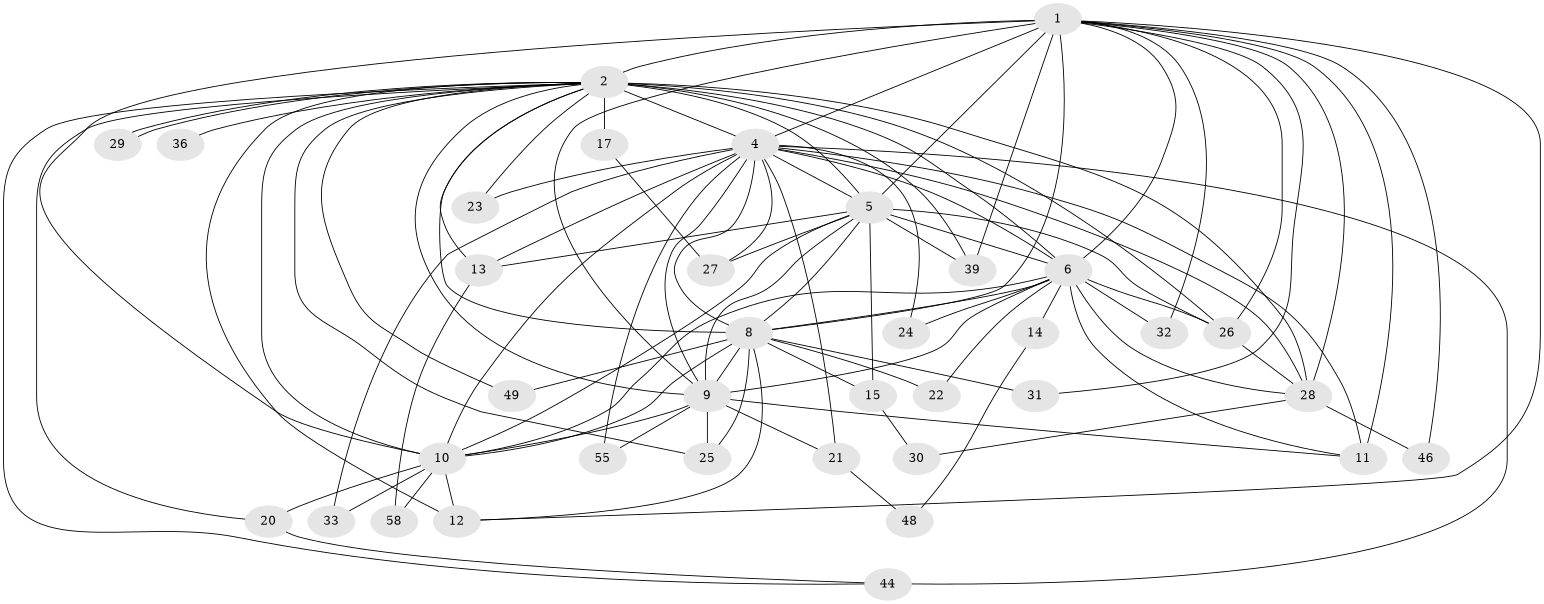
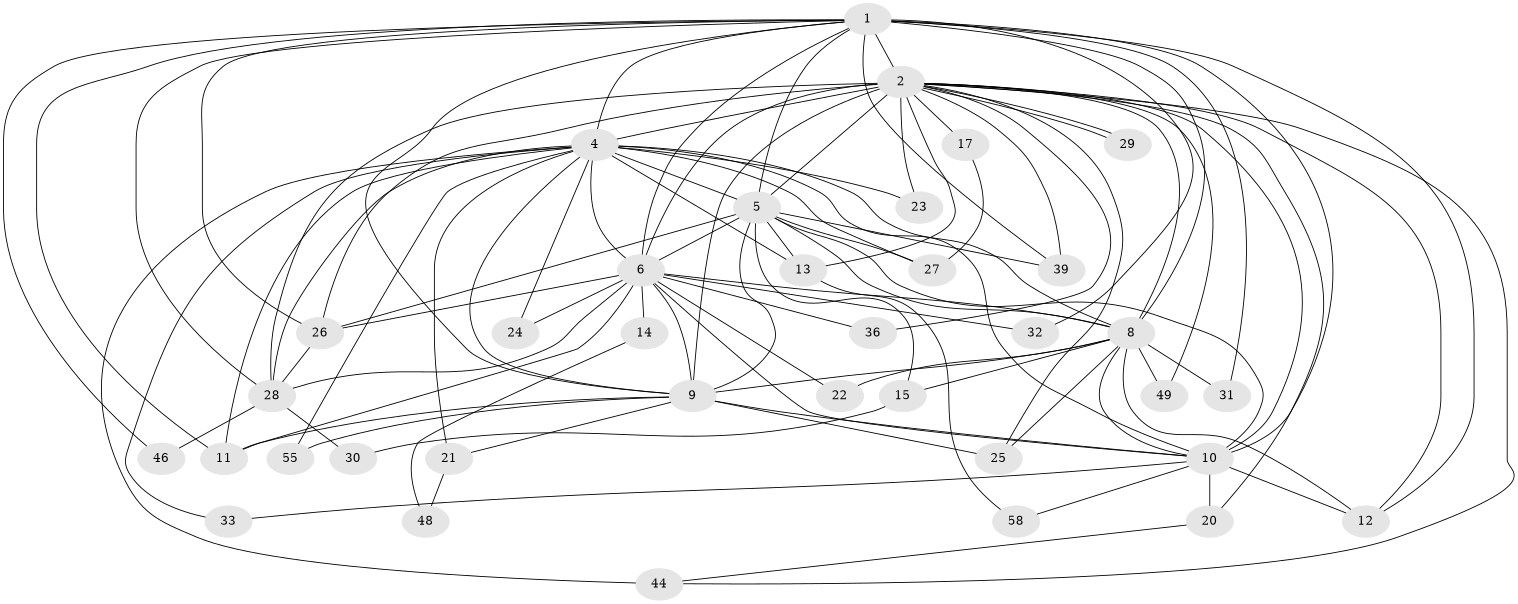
  graph {
    node [color=gray90 style=filled]
    2 [super="+59+3"]
    4 [super="+53+7"]
    5
    6
    8
    9
    10 [super="+40+68+41+61+45"]
    12 [super="+57+51"]
    26 [super="+47"]
    28 [super="+54+60"]
    39
    13 [super="+42"]
    17 [super="+37+34"]
    20 [super="+52"]
    23
    25 [super="+64"]
    29
    36
    44 [super="+56"]
    49
    1
    11 [super="+19+66+71"]
    31
    32
    46
    21 [super="+38"]
    24
    27 [super="+50"]
    33
    55
    15
    14
    22
    58
    30
    48
    2 -- 4 [weight=7]
    2 -- 5 [weight=2]
    2 -- 6 [weight=2]
    2 -- 8 [weight=3]
    2 -- 9 [weight=2]
    2 -- 10 [weight=3]
    2 -- 12 [weight=2]
    2 -- 26 [weight=3]
    2 -- 28
    2 -- 39
    2 -- 13
    2 -- 17 [weight=4]
    2 -- 20
    2 -- 23
    2 -- 25
    2 -- 29
    2 -- 29
    2 -- 36
    2 -- 44
    2 -- 49
    4 -- 5 [weight=2]
    4 -- 6 [weight=3]
    4 -- 8 [weight=2]
    4 -- 9 [weight=2]
    4 -- 10 [weight=2]
    4 -- 28
    4 -- 13
    4 -- 23
    4 -- 44 [weight=2]
    4 -- 11 [weight=2]
    4 -- 21 [weight=2]
    4 -- 24
    4 -- 27
    4 -- 33
    4 -- 55
    5 -- 6
    5 -- 8
    5 -- 9
    5 -- 10
    5 -- 26
    5 -- 39
    5 -- 13
    5 -- 27
    5 -- 15
    6 -- 8
    6 -- 9
    6 -- 10
    6 -- 26
    6 -- 28
+   6 -- 36
    6 -- 11
    6 -- 32
    6 -- 24
    6 -- 14
    6 -- 22
    8 -- 9
    8 -- 10 [weight=3]
    8 -- 12
    8 -- 25
    8 -- 49
    8 -- 31
    8 -- 15
    8 -- 22
    9 -- 10
    9 -- 25
    9 -- 11
    9 -- 21
    9 -- 55
    10 -- 12 [weight=2]
    10 -- 20
    10 -- 33
    10 -- 58
    26 -- 28
    28 -- 46
    28 -- 30
    13 -- 58
    17 -- 27
    20 -- 44
    1 -- 2 [weight=3]
    1 -- 4 [weight=2]
    1 -- 5
    1 -- 6
    1 -- 8
    1 -- 9
    1 -- 10 [weight=3]
    1 -- 12
    1 -- 26
    1 -- 28
    1 -- 39
    1 -- 11
    1 -- 31
    1 -- 32
    1 -- 46
    21 -- 48
    15 -- 30
    14 -- 48
  }
